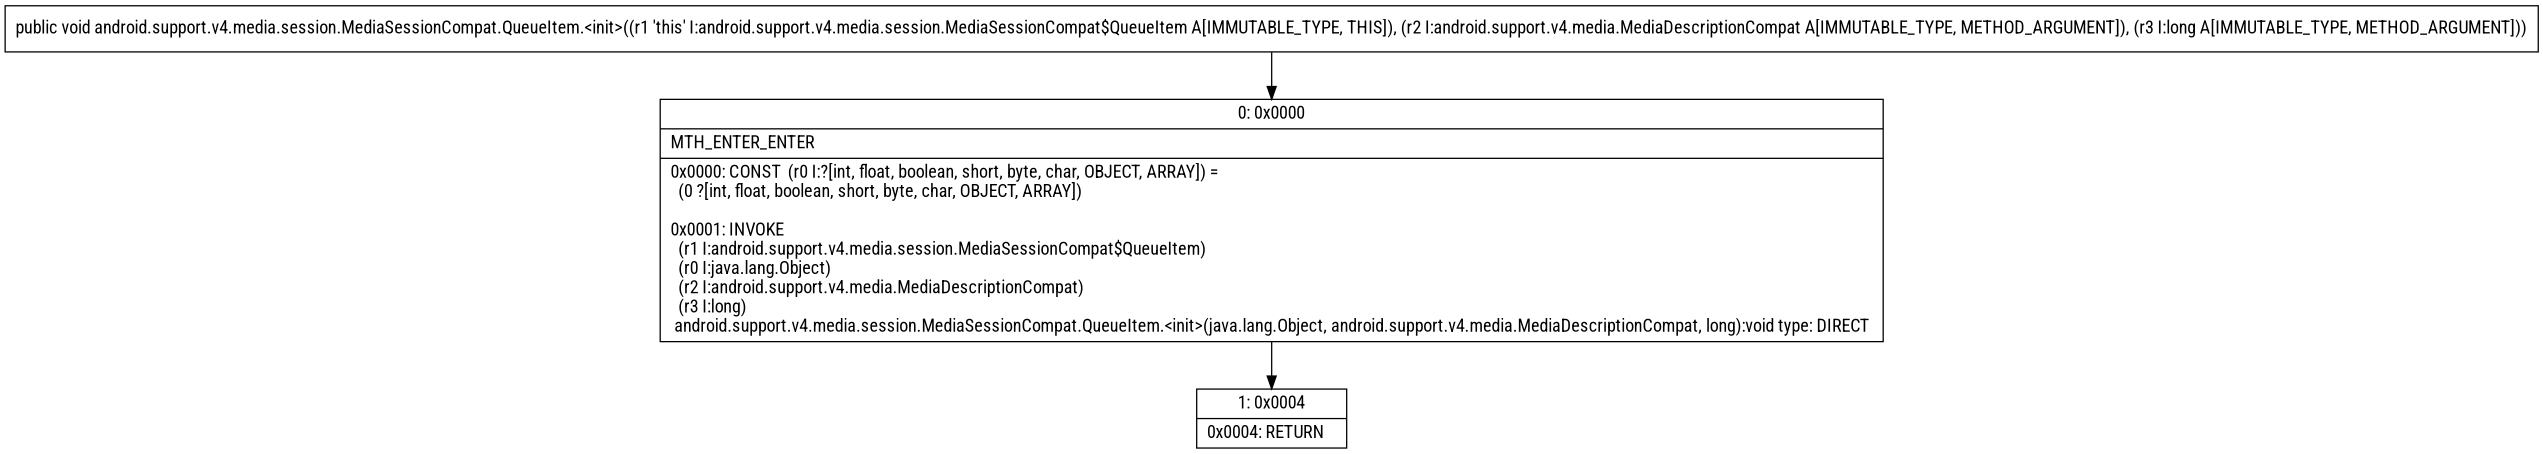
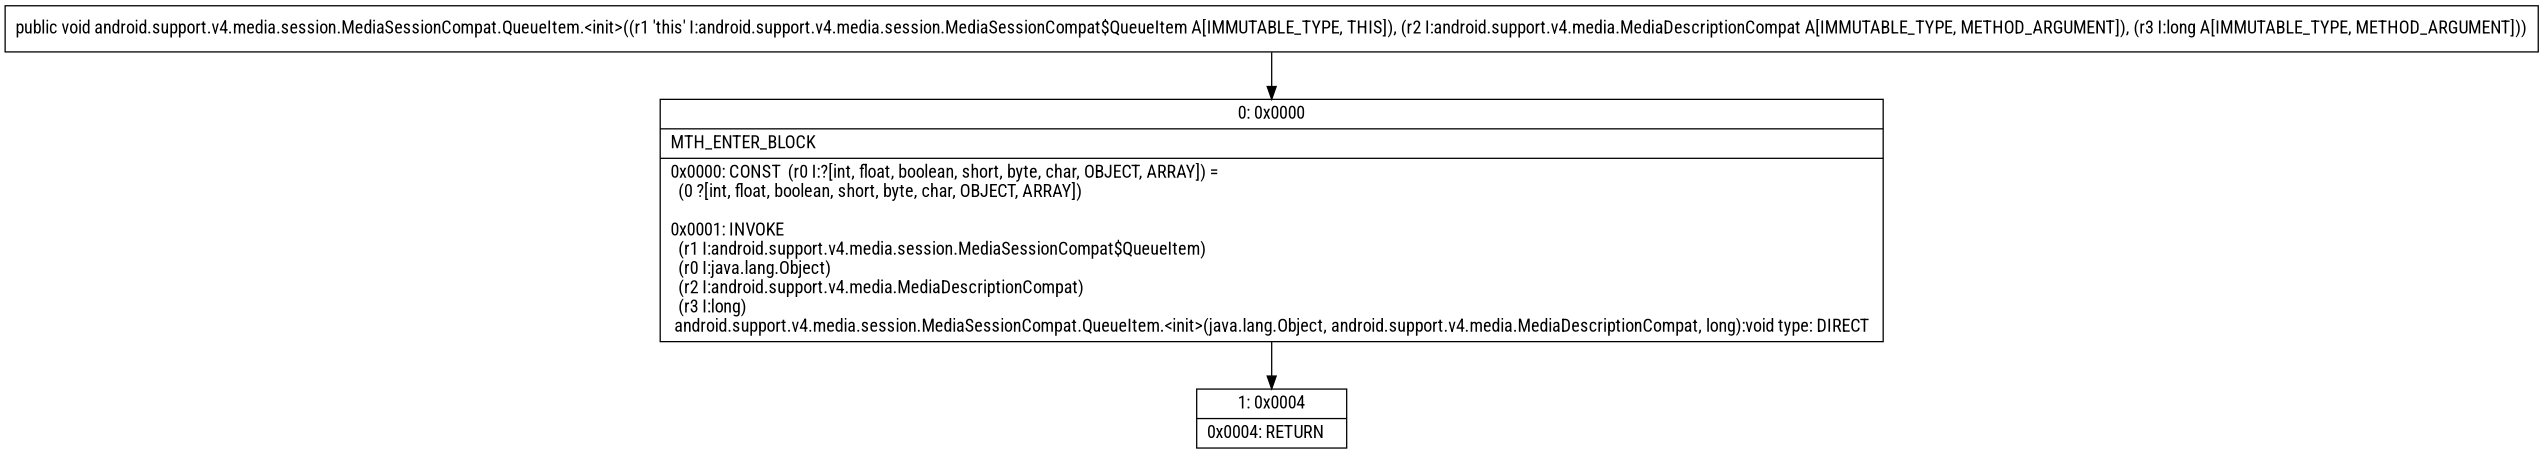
  digraph {
    fontname="Roboto Condensed"
    node [shape=record fontname="Roboto Condensed"]
    edge [fontname="Roboto Condensed"]
-   n1 [label="{0\:\ 0x0000|MTH_ENTER_ENTER\l|0x0000: CONST  (r0 I:?[int, float, boolean, short, byte, char, OBJECT, ARRAY]) = \l  (0 ?[int, float, boolean, short, byte, char, OBJECT, ARRAY])\l \l0x0001: INVOKE  \l  (r1 I:android.support.v4.media.session.MediaSessionCompat$QueueItem)\l  (r0 I:java.lang.Object)\l  (r2 I:android.support.v4.media.MediaDescriptionCompat)\l  (r3 I:long)\l android.support.v4.media.session.MediaSessionCompat.QueueItem.\<init\>(java.lang.Object, android.support.v4.media.MediaDescriptionCompat, long):void type: DIRECT \l}"]
+   n1 [label="{0\:\ 0x0000|MTH_ENTER_BLOCK\l|0x0000: CONST  (r0 I:?[int, float, boolean, short, byte, char, OBJECT, ARRAY]) = \l  (0 ?[int, float, boolean, short, byte, char, OBJECT, ARRAY])\l \l0x0001: INVOKE  \l  (r1 I:android.support.v4.media.session.MediaSessionCompat$QueueItem)\l  (r0 I:java.lang.Object)\l  (r2 I:android.support.v4.media.MediaDescriptionCompat)\l  (r3 I:long)\l android.support.v4.media.session.MediaSessionCompat.QueueItem.\<init\>(java.lang.Object, android.support.v4.media.MediaDescriptionCompat, long):void type: DIRECT \l}"]
    n2 [label="{1\:\ 0x0004|0x0004: RETURN   \l}"]
    n3 [label="{public void android.support.v4.media.session.MediaSessionCompat.QueueItem.\<init\>((r1 'this' I:android.support.v4.media.session.MediaSessionCompat$QueueItem A[IMMUTABLE_TYPE, THIS]), (r2 I:android.support.v4.media.MediaDescriptionCompat A[IMMUTABLE_TYPE, METHOD_ARGUMENT]), (r3 I:long A[IMMUTABLE_TYPE, METHOD_ARGUMENT])) }"]
    n1 -> n2
    n3 -> n1
  }
